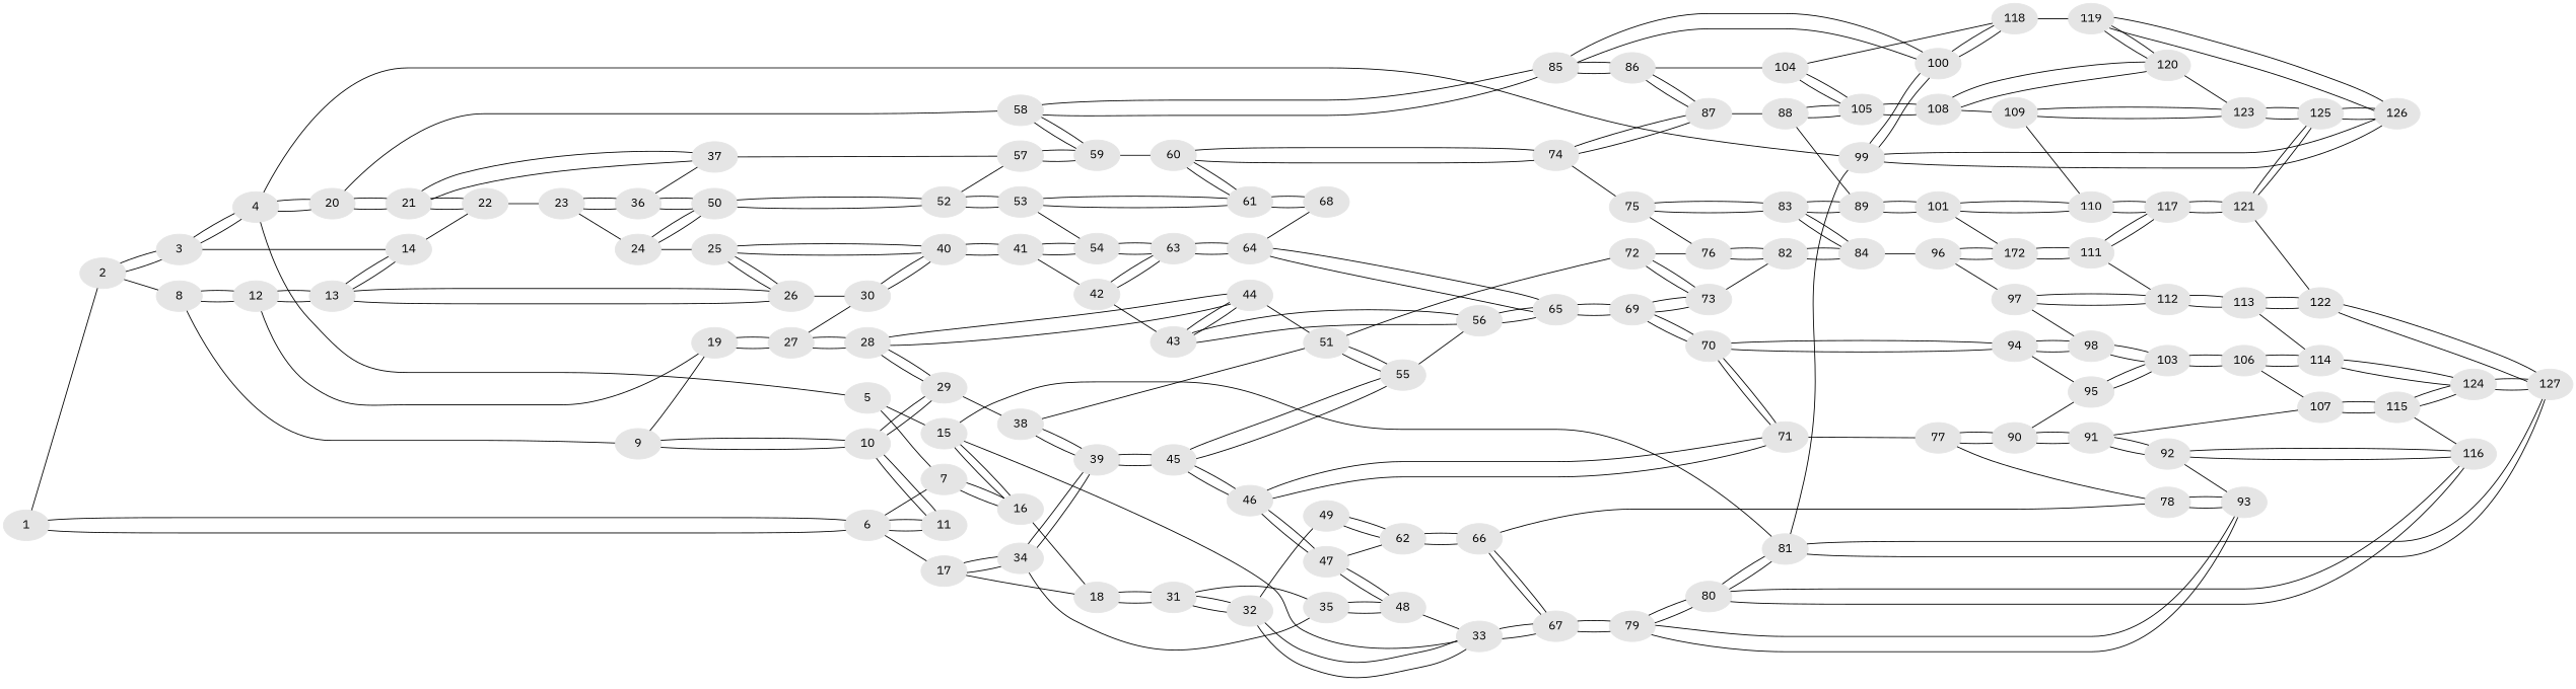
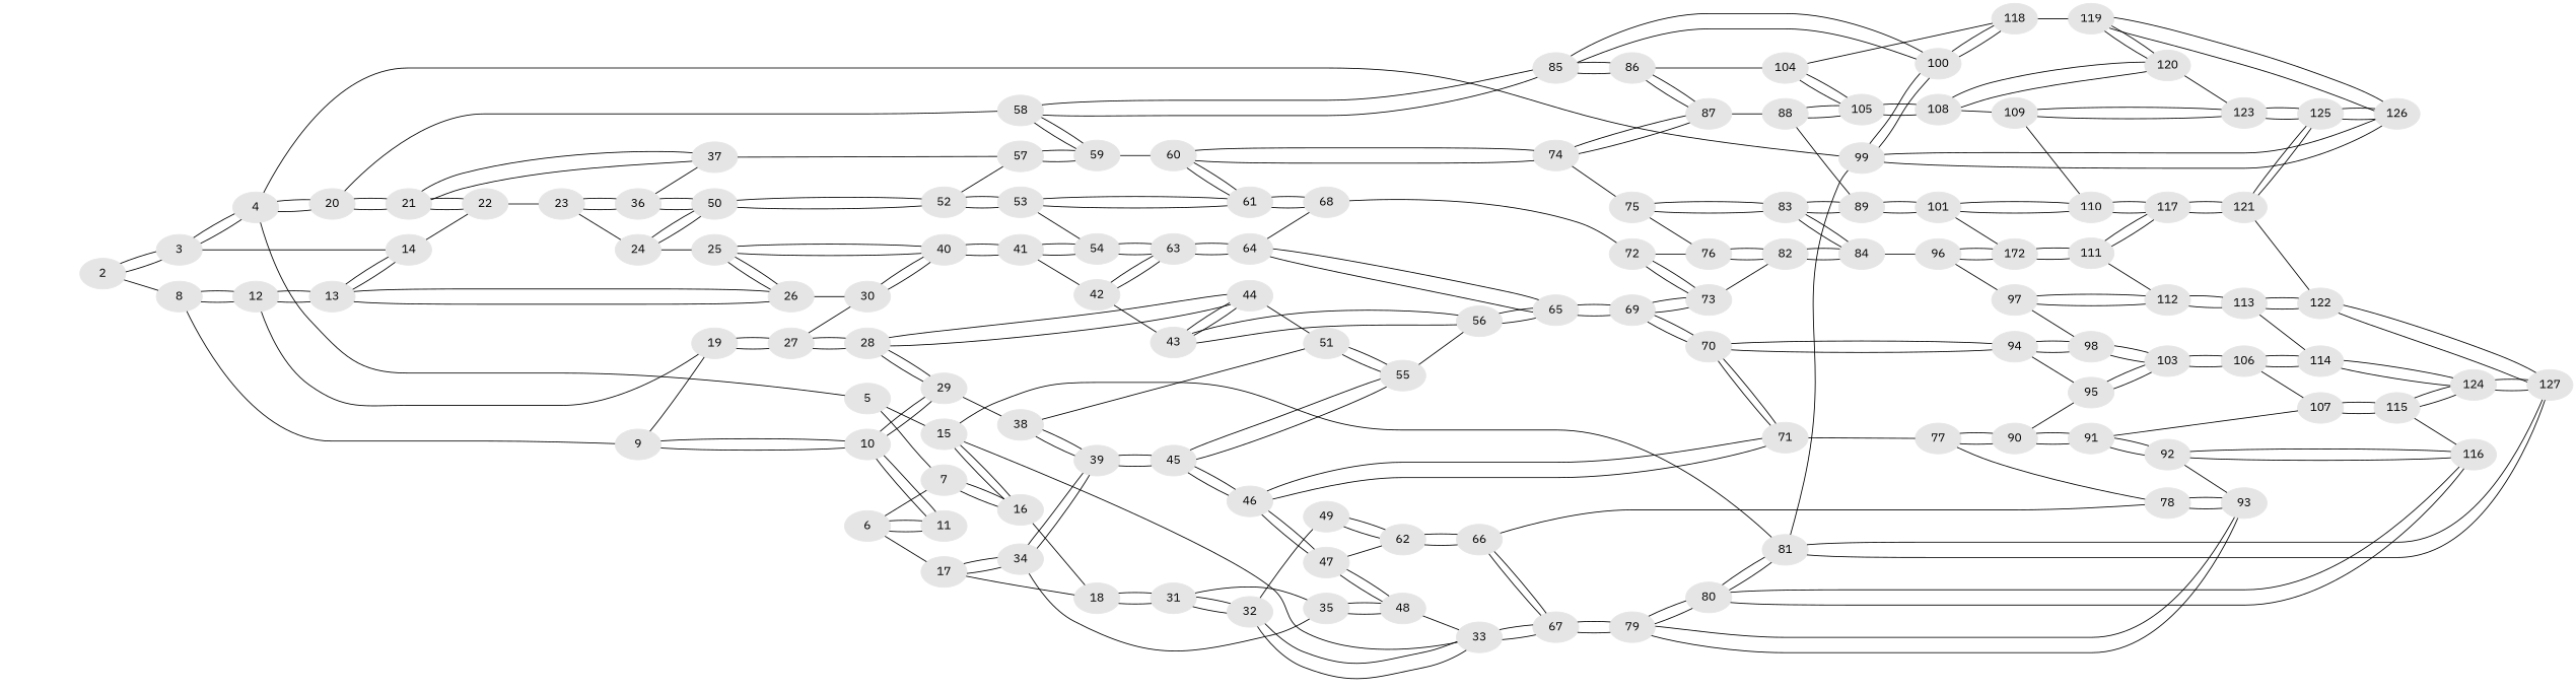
  graph {
    fontname="IBM Plex Sans"
    rankdir=LR
    node [color=gray90 fontname="IBM Plex Sans" style=filled]
    edge [fontname="IBM Plex Sans"]
-   1
    2
    6
    3
    8
    7
    11
    17
    4
    14
    9
    12
    5
    20
    99
    22
    15
    21
    58
    100
    126
    16
    33
    81
    18
    10
    19
    13
    29
    27
    38
    34
    26
    30
    23
    67
    127
    31
    35
    39
    32
    28
    37
    59
    85
    57
    24
    36
    25
    50
    40
    52
    41
    44
    51
    49
    48
    62
    79
    45
    55
    46
    42
    54
    43
    63
    56
    64
    65
    47
    71
    77
    66
    53
    61
    68
    69
    60
    86
    74
    75
    87
    72
    78
    70
    73
    93
    80
    76
    94
    82
    95
    98
    90
    84
    83
    88
    89
    91
    116
    96
    101
    97
    n104 [label=172]
    104
    118
    105
    108
    110
    92
    107
    103
    115
    106
    112
    111
    113
    119
    117
    114
    109
    120
    124
    123
    125
    121
    122
-   1 -- 2
-   1 -- 6
-   1 -- 6
    2 -- 3
    2 -- 3
    2 -- 8
    6 -- 7
    6 -- 11
    6 -- 11
    6 -- 17
    3 -- 4
    3 -- 4
    3 -- 14
    8 -- 9
    8 -- 12
    8 -- 12
    7 -- 16
    7 -- 16
    17 -- 18
    17 -- 34
    17 -- 34
    4 -- 5
    4 -- 20
    4 -- 20
    4 -- 99
    14 -- 22
    9 -- 10
    9 -- 10
    9 -- 19
    12 -- 19
    12 -- 13
    12 -- 13
    5 -- 7
    5 -- 15
    20 -- 21
    20 -- 21
    20 -- 58
    99 -- 100
    99 -- 100
    99 -- 126
    99 -- 126
    22 -- 23
    15 -- 16
    15 -- 16
    15 -- 33
    15 -- 81
    21 -- 22
    21 -- 22
    21 -- 37
    21 -- 37
    58 -- 59
    58 -- 59
    58 -- 85
    58 -- 85
    100 -- 118
    100 -- 118
    16 -- 18
    33 -- 67
    33 -- 67
    81 -- 99
    81 -- 127
    81 -- 127
    18 -- 31
    18 -- 31
    10 -- 11
    10 -- 11
    10 -- 29
    10 -- 29
    19 -- 27
    19 -- 27
    13 -- 14
    13 -- 14
    13 -- 26
    13 -- 26
    29 -- 38
    27 -- 30
    27 -- 28
    27 -- 28
    38 -- 39
    38 -- 39
    38 -- 51
    34 -- 35
    34 -- 39
    34 -- 39
    26 -- 30
    30 -- 40
    30 -- 40
    23 -- 24
    23 -- 36
    23 -- 36
    67 -- 79
    67 -- 79
    31 -- 35
    31 -- 32
    31 -- 32
    35 -- 48
    35 -- 48
    39 -- 45
    39 -- 45
    32 -- 33
    32 -- 33
    32 -- 49
    28 -- 29
    28 -- 29
    28 -- 44
    28 -- 44
    37 -- 57
    59 -- 60
    85 -- 100
    85 -- 100
    85 -- 86
    85 -- 86
    57 -- 59
    57 -- 59
    24 -- 25
    24 -- 50
    24 -- 50
    36 -- 37
    36 -- 50
    36 -- 50
    25 -- 26
    25 -- 26
    25 -- 40
    25 -- 40
    50 -- 52
    50 -- 52
    40 -- 41
    40 -- 41
    52 -- 57
    52 -- 53
    52 -- 53
    41 -- 42
    41 -- 54
    41 -- 54
    44 -- 51
    51 -- 55
    51 -- 55
    49 -- 62
    49 -- 62
    48 -- 33
    62 -- 66
    62 -- 66
    79 -- 93
    79 -- 93
    79 -- 80
    79 -- 80
    45 -- 55
    45 -- 55
    45 -- 46
    45 -- 46
    55 -- 56
    46 -- 47
    46 -- 47
    46 -- 71
    46 -- 71
    42 -- 43
    42 -- 63
    42 -- 63
    54 -- 63
    54 -- 63
    43 -- 44
    43 -- 44
    43 -- 56
    43 -- 56
    63 -- 64
    63 -- 64
    56 -- 65
    56 -- 65
    64 -- 65
    64 -- 65
    64 -- 68
    65 -- 69
    65 -- 69
    47 -- 48
    47 -- 48
    47 -- 62
    71 -- 77
    77 -- 78
    77 -- 90
    77 -- 90
    66 -- 67
    66 -- 67
    66 -- 78
    53 -- 54
    53 -- 61
    53 -- 61
    61 -- 68
    61 -- 68
-   51 -- 72
+   68 -- 72
    69 -- 70
    69 -- 70
    69 -- 73
    69 -- 73
    60 -- 61
    60 -- 61
    60 -- 74
    60 -- 74
    86 -- 87
    86 -- 87
    86 -- 104
    74 -- 75
    74 -- 87
    74 -- 87
    75 -- 76
    75 -- 83
    75 -- 83
    87 -- 88
    72 -- 73
    72 -- 73
    72 -- 76
    78 -- 93
    78 -- 93
    70 -- 71
    70 -- 71
    70 -- 94
    70 -- 94
    73 -- 82
    80 -- 81
    80 -- 81
    80 -- 116
    80 -- 116
    76 -- 82
    76 -- 82
    94 -- 95
    94 -- 98
    94 -- 98
    82 -- 84
    82 -- 84
    95 -- 103
    95 -- 103
    98 -- 103
    98 -- 103
    90 -- 95
    90 -- 91
    90 -- 91
    84 -- 96
    83 -- 84
    83 -- 84
    83 -- 89
    83 -- 89
    88 -- 89
    88 -- 105
    88 -- 105
    89 -- 101
    89 -- 101
    91 -- 92
    91 -- 92
    91 -- 107
    96 -- 97
    96 -- n104
    96 -- n104
    101 -- n104
    101 -- 110
    101 -- 110
    97 -- 98
    97 -- 112
    97 -- 112
    n104 -- 111
    n104 -- 111
    104 -- 118
    104 -- 105
    104 -- 105
    118 -- 119
    105 -- 108
    105 -- 108
    108 -- 109
    108 -- 120
    108 -- 120
    110 -- 117
    110 -- 117
    92 -- 93
    92 -- 116
    92 -- 116
    107 -- 115
    107 -- 115
    103 -- 106
    103 -- 106
    115 -- 116
    115 -- 124
    115 -- 124
    106 -- 107
    106 -- 114
    106 -- 114
    112 -- 113
    112 -- 113
    111 -- 112
    111 -- 117
    111 -- 117
    113 -- 114
    113 -- 122
    113 -- 122
    119 -- 126
    119 -- 126
    119 -- 120
    119 -- 120
    117 -- 121
    117 -- 121
    114 -- 124
    114 -- 124
    109 -- 110
    109 -- 123
    109 -- 123
    120 -- 123
    124 -- 127
    124 -- 127
    123 -- 125
    123 -- 125
    125 -- 126
    125 -- 126
    121 -- 125
    121 -- 125
    121 -- 122
    122 -- 127
    122 -- 127
  }
